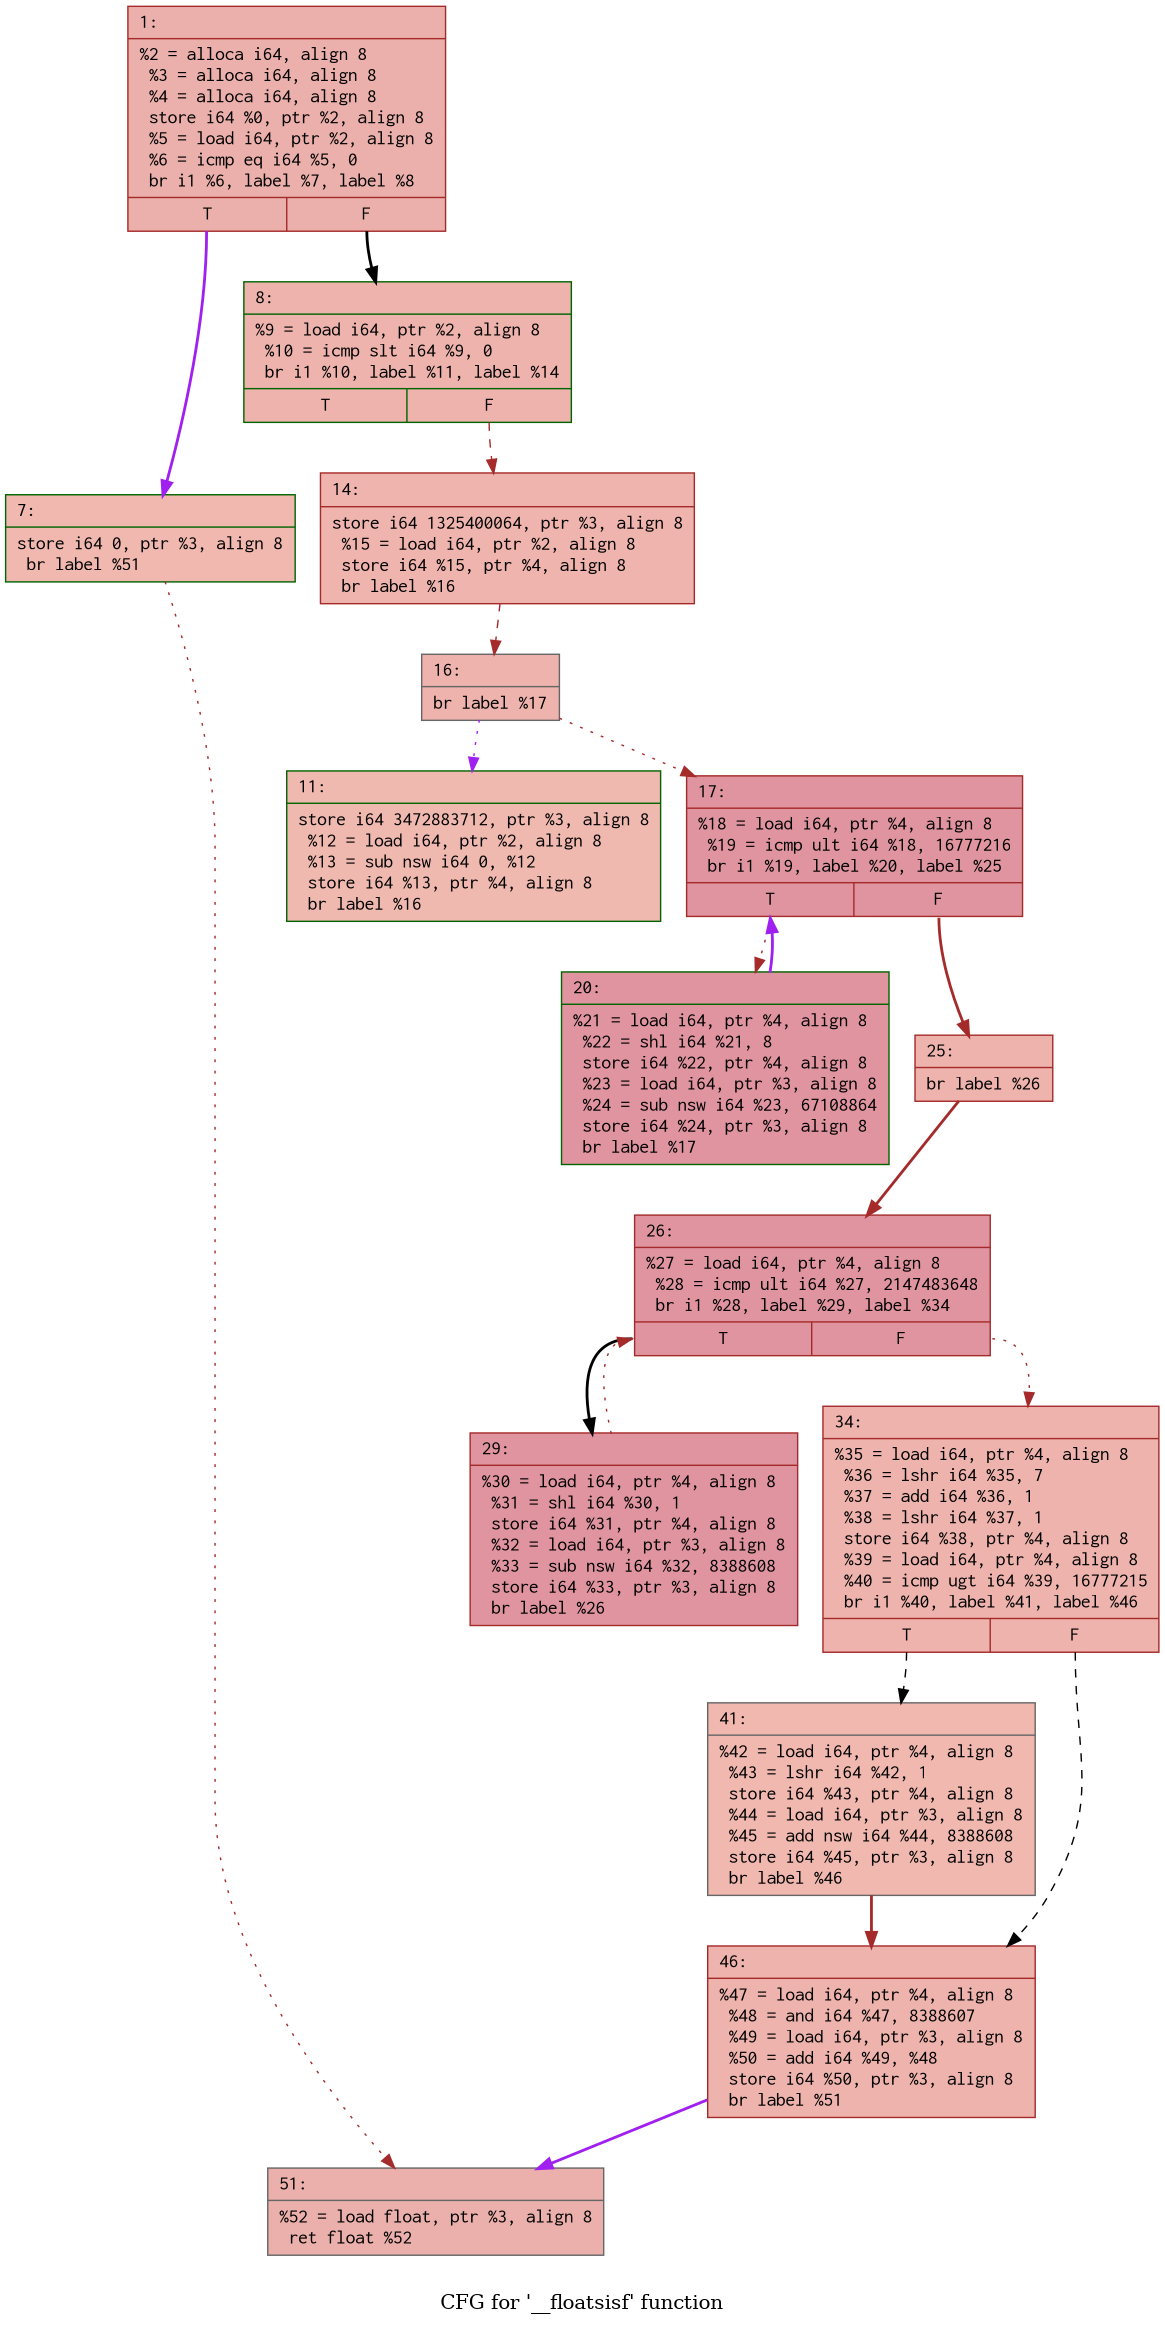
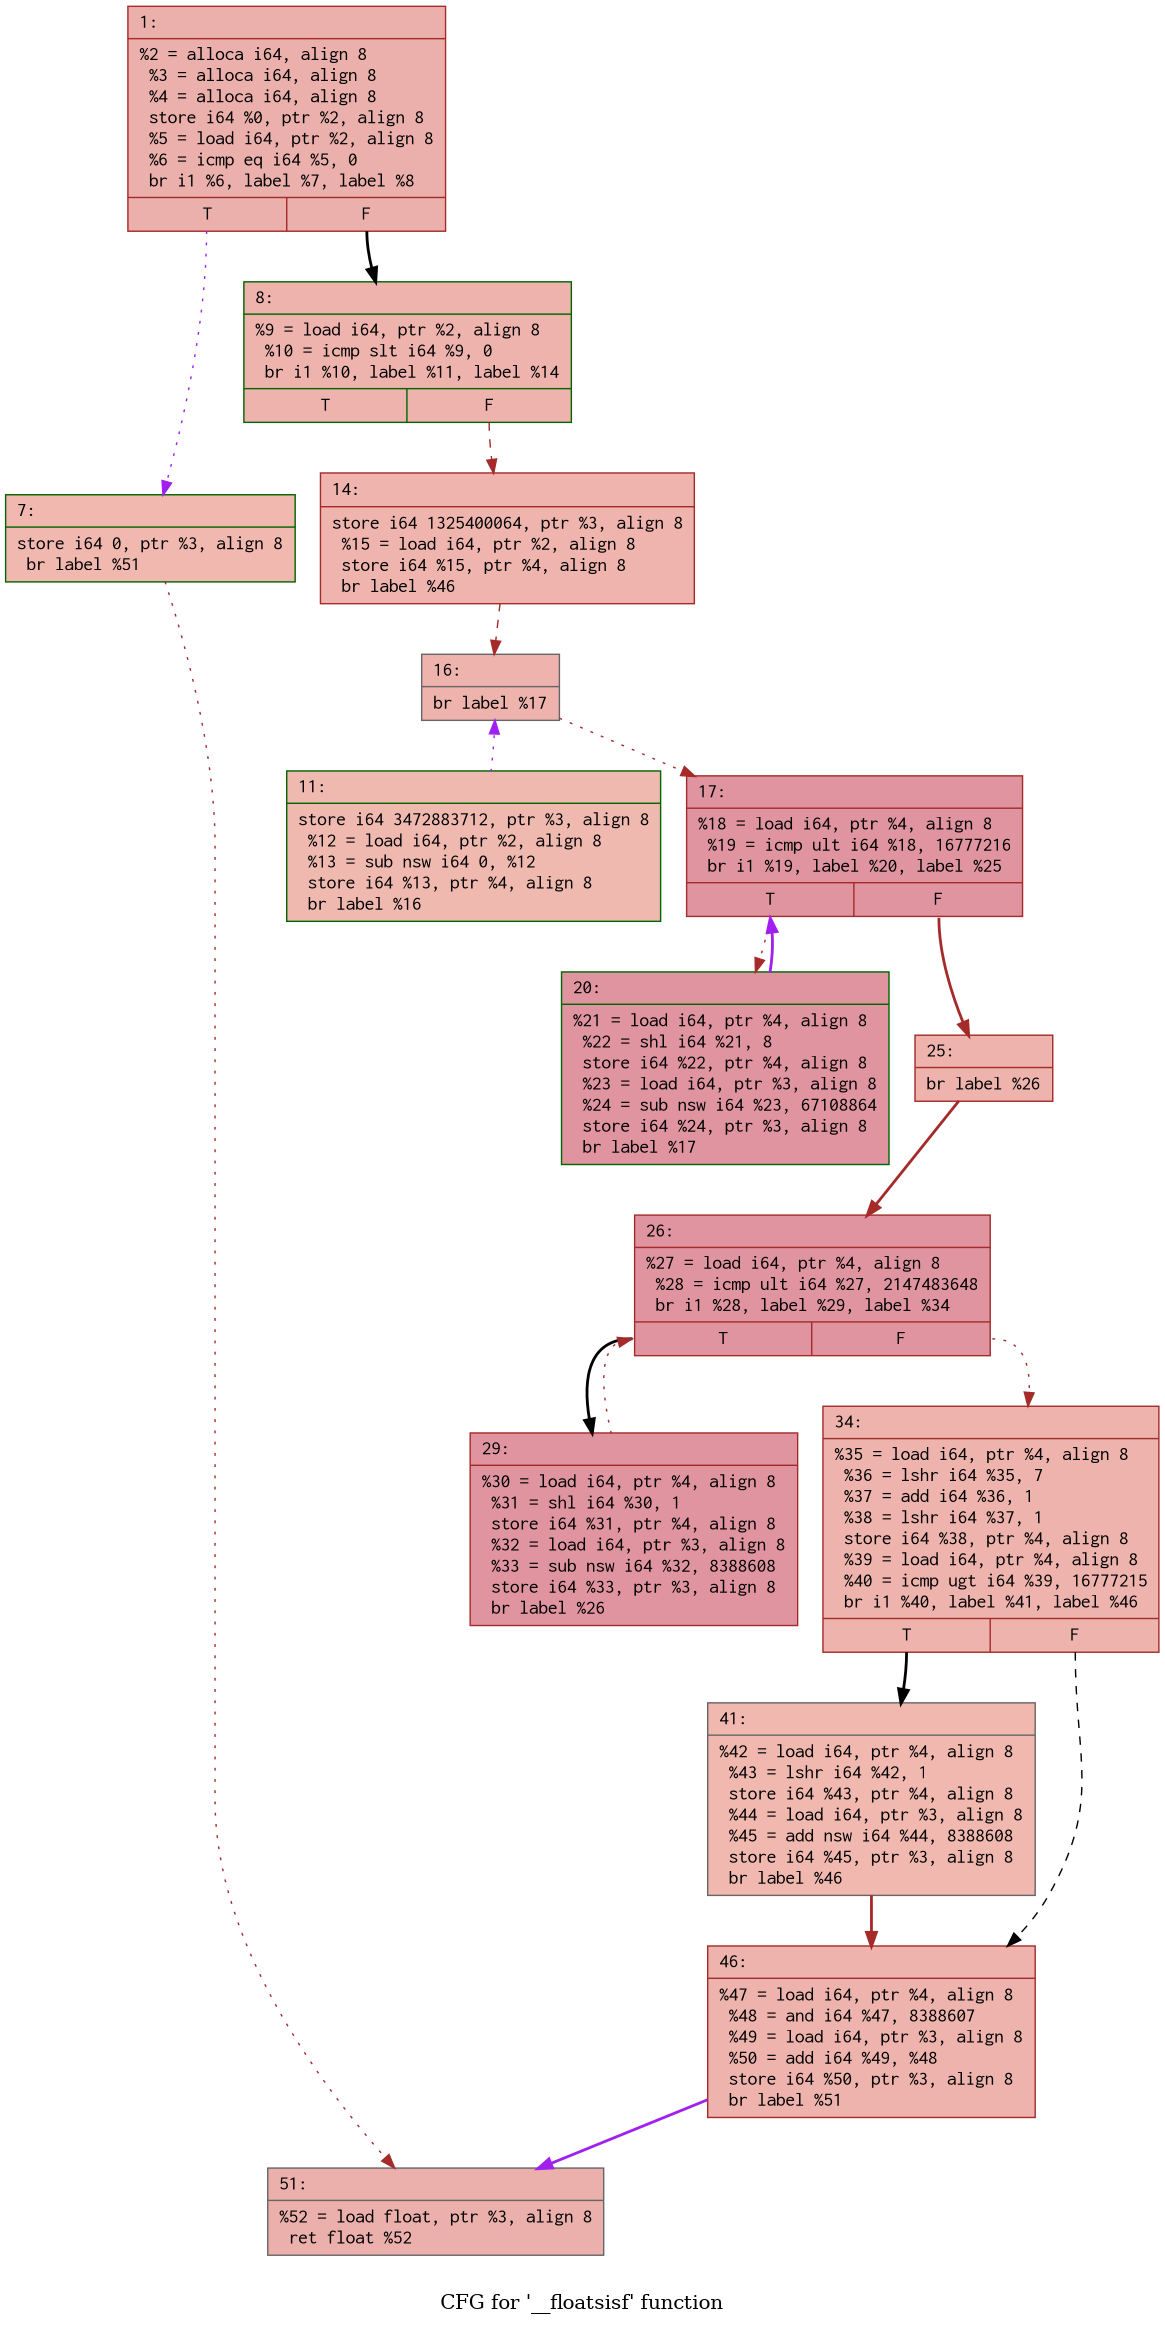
  digraph {
    label="CFG for '__floatsisf' function"
    node [color=brown fillcolor="#d6524470" fontname=Courier shape=record style=filled]
    edge [color=brown style=bold]
    n1 [fillcolor="#d24b4070" label="{1:\l|  %2 = alloca i64, align 8\l  %3 = alloca i64, align 8\l  %4 = alloca i64, align 8\l  store i64 %0, ptr %2, align 8\l  %5 = load i64, ptr %2, align 8\l  %6 = icmp eq i64 %5, 0\l  br i1 %6, label %7, label %8\l|{<s0>T|<s1>F}}"]
    n2 [color=darkgreen fillcolor="#dc5d4a70" label="{7:\l|  store i64 0, ptr %3, align 8\l  br label %51\l}"]
    n3 [color=darkgreen label="{8:\l|  %9 = load i64, ptr %2, align 8\l  %10 = icmp slt i64 %9, 0\l  br i1 %10, label %11, label %14\l|{<s0>T|<s1>F}}"]
    n4 [color=gray40 fillcolor="#d24b4070" label="{51:\l|  %52 = load float, ptr %3, align 8\l  ret float %52\l}"]
-   n5 [fillcolor="#d8564670" label="{14:\l|  store i64 1325400064, ptr %3, align 8\l  %15 = load i64, ptr %2, align 8\l  store i64 %15, ptr %4, align 8\l  br label %16\l}"]
+   n5 [fillcolor="#d8564670" label="{14:\l|  store i64 1325400064, ptr %3, align 8\l  %15 = load i64, ptr %2, align 8\l  store i64 %15, ptr %4, align 8\l  br label %46\l}"]
    n6 [color=darkgreen fillcolor="#de614d70" label="{11:\l|  store i64 3472883712, ptr %3, align 8\l  %12 = load i64, ptr %2, align 8\l  %13 = sub nsw i64 0, %12\l  store i64 %13, ptr %4, align 8\l  br label %16\l}"]
    n7 [color=gray40 label="{16:\l|  br label %17\l}"]
    n8 [fillcolor="#b70d2870" label="{17:\l|  %18 = load i64, ptr %4, align 8\l  %19 = icmp ult i64 %18, 16777216\l  br i1 %19, label %20, label %25\l|{<s0>T|<s1>F}}"]
    n9 [color=darkgreen fillcolor="#b70d2870" label="{20:\l|  %21 = load i64, ptr %4, align 8\l  %22 = shl i64 %21, 8\l  store i64 %22, ptr %4, align 8\l  %23 = load i64, ptr %3, align 8\l  %24 = sub nsw i64 %23, 67108864\l  store i64 %24, ptr %3, align 8\l  br label %17\l}"]
    n10 [label="{25:\l|  br label %26\l}"]
    n11 [fillcolor="#b70d2870" label="{26:\l|  %27 = load i64, ptr %4, align 8\l  %28 = icmp ult i64 %27, 2147483648\l  br i1 %28, label %29, label %34\l|{<s0>T|<s1>F}}"]
    n12 [fillcolor="#b70d2870" label="{29:\l|  %30 = load i64, ptr %4, align 8\l  %31 = shl i64 %30, 1\l  store i64 %31, ptr %4, align 8\l  %32 = load i64, ptr %3, align 8\l  %33 = sub nsw i64 %32, 8388608\l  store i64 %33, ptr %3, align 8\l  br label %26\l}"]
    n13 [label="{34:\l|  %35 = load i64, ptr %4, align 8\l  %36 = lshr i64 %35, 7\l  %37 = add i64 %36, 1\l  %38 = lshr i64 %37, 1\l  store i64 %38, ptr %4, align 8\l  %39 = load i64, ptr %4, align 8\l  %40 = icmp ugt i64 %39, 16777215\l  br i1 %40, label %41, label %46\l|{<s0>T|<s1>F}}"]
    n14 [color=gray40 fillcolor="#dc5d4a70" label="{41:\l|  %42 = load i64, ptr %4, align 8\l  %43 = lshr i64 %42, 1\l  store i64 %43, ptr %4, align 8\l  %44 = load i64, ptr %3, align 8\l  %45 = add nsw i64 %44, 8388608\l  store i64 %45, ptr %3, align 8\l  br label %46\l}"]
    n15 [label="{46:\l|  %47 = load i64, ptr %4, align 8\l  %48 = and i64 %47, 8388607\l  %49 = load i64, ptr %3, align 8\l  %50 = add i64 %49, %48\l  store i64 %50, ptr %3, align 8\l  br label %51\l}"]
-   n1 -> n2 [color=purple tailport=s0]
+   n1 -> n2 [color=purple style=dotted tailport=s0]
    n1 -> n3 [color=black tailport=s1]
    n2 -> n4 [style=dotted]
    n3 -> n5 [style=dashed tailport=s1]
    n5 -> n7 [style=dashed]
-   n7 -> n6 [color=purple style=dotted]
+   n6 -> n7 [color=purple style=dotted]
    n7 -> n8 [style=dotted]
    n8 -> n9 [style=dotted tailport=s0]
    n8 -> n10 [tailport=s1]
    n9 -> n8 [color=purple]
    n10 -> n11
    n11 -> n12 [color=black tailport=s0]
    n11 -> n13 [style=dotted tailport=s1]
    n12 -> n11 [style=dotted]
-   n13 -> n14 [color=black style=dashed tailport=s0]
+   n13 -> n14 [color=black tailport=s0]
    n13 -> n15 [color=black style=dashed tailport=s1]
    n14 -> n15
    n15 -> n4 [color=purple]
  }
